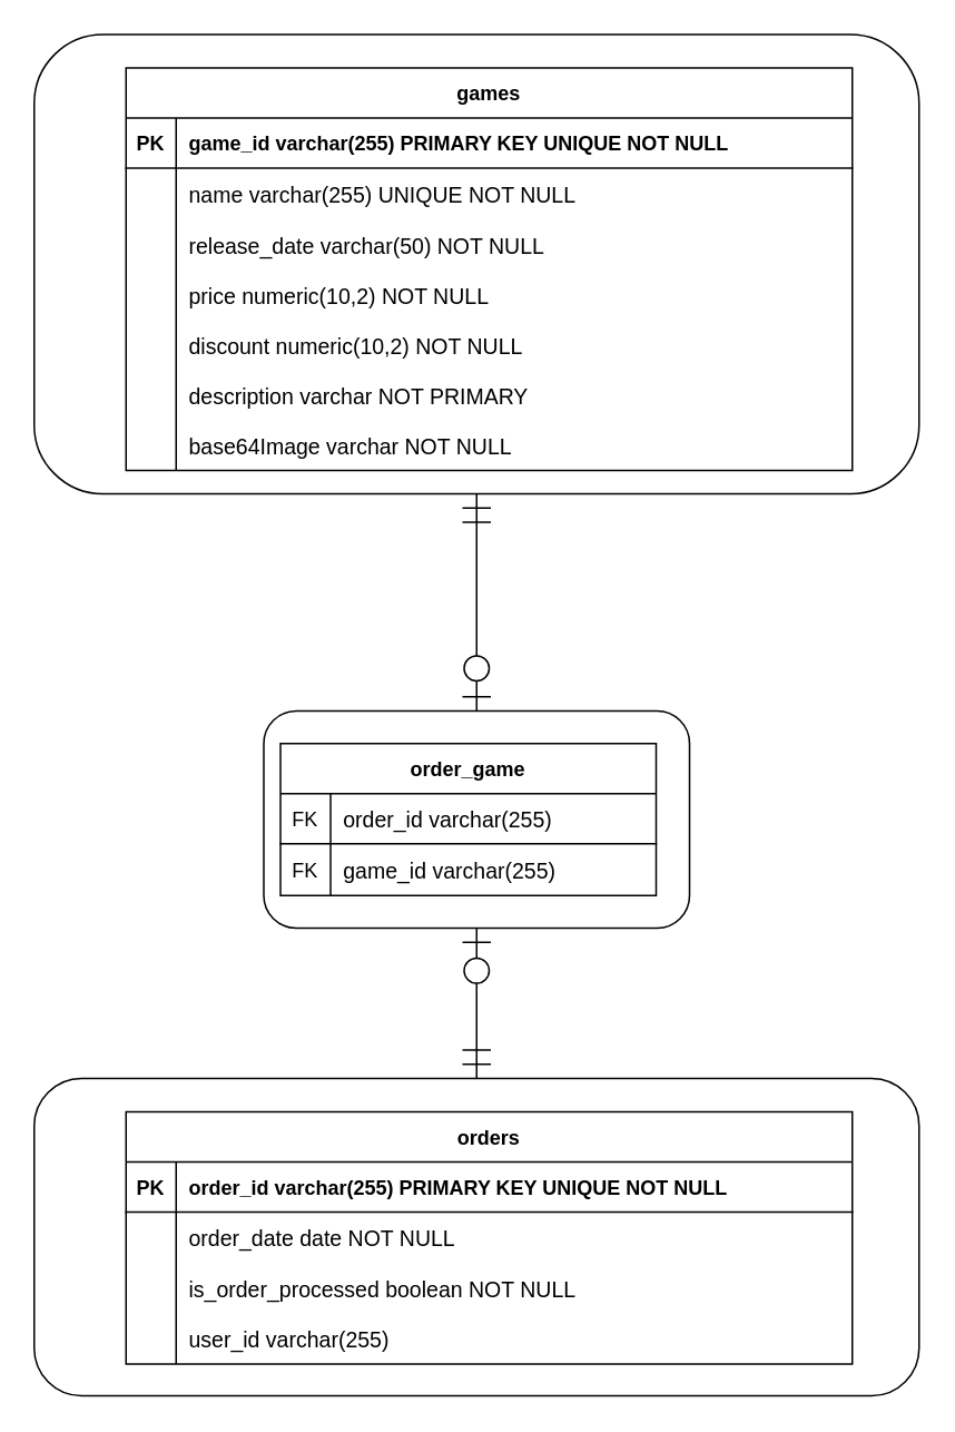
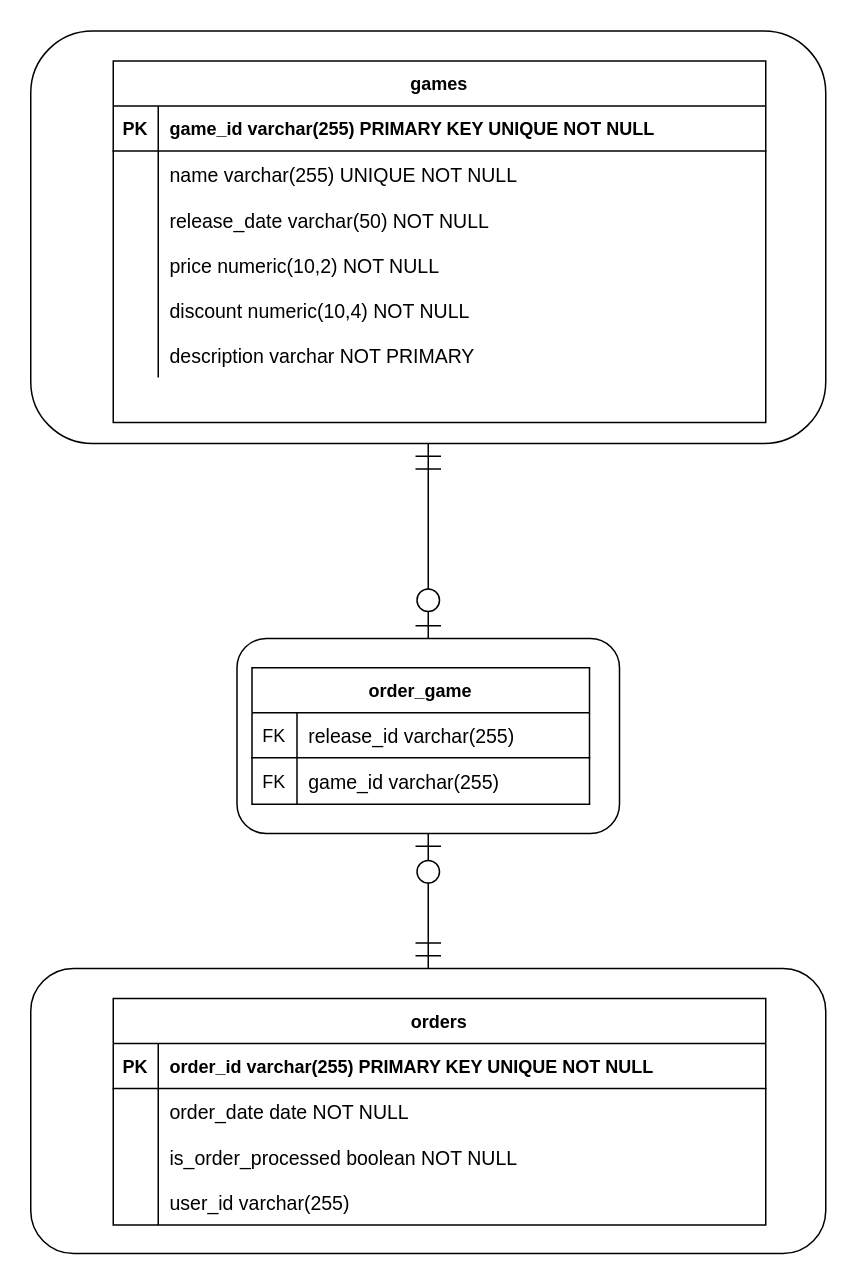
  <mxCell id="0" />
  <mxCell id="1" parent="0" />
  <mxCell id="2" value="" style="rounded=1;whiteSpace=wrap;html=1;" parent="1" vertex="1"><mxGeometry x="20" y="20" width="530" height="275" as="geometry" /></mxCell>
  <mxCell id="3" value="games" style="shape=table;startSize=30;container=1;collapsible=1;childLayout=tableLayout;fixedRows=1;rowLines=0;fontStyle=1;align=center;resizeLast=1;" parent="1" vertex="1"><mxGeometry x="75" y="40" width="435" height="241" as="geometry"><mxRectangle x="85" y="80" width="80" height="30" as="alternateBounds" /></mxGeometry></mxCell>
  <mxCell id="4" value="" style="shape=partialRectangle;collapsible=0;dropTarget=0;pointerEvents=0;fillColor=none;points=[[0,0.5],[1,0.5]];portConstraint=eastwest;top=0;left=0;right=0;bottom=1;" parent="3" vertex="1"><mxGeometry y="30" width="435" height="30" as="geometry" /></mxCell>
  <mxCell id="5" value="PK" style="shape=partialRectangle;overflow=hidden;connectable=0;fillColor=none;top=0;left=0;bottom=0;right=0;fontStyle=1;" parent="4" vertex="1"><mxGeometry width="30" height="30" as="geometry"><mxRectangle width="30" height="30" as="alternateBounds" /></mxGeometry></mxCell>
  <mxCell id="6" value="game_id varchar(255) PRIMARY KEY UNIQUE NOT NULL" style="shape=partialRectangle;overflow=hidden;connectable=0;fillColor=none;top=0;left=0;bottom=0;right=0;align=left;spacingLeft=6;fontStyle=1;" parent="4" vertex="1"><mxGeometry x="30" width="405" height="30" as="geometry"><mxRectangle width="405" height="30" as="alternateBounds" /></mxGeometry></mxCell>
  <mxCell id="7" value="" style="shape=partialRectangle;collapsible=0;dropTarget=0;pointerEvents=0;fillColor=none;points=[[0,0.5],[1,0.5]];portConstraint=eastwest;top=0;left=0;right=0;bottom=0;" parent="3" vertex="1"><mxGeometry y="60" width="435" height="31" as="geometry" /></mxCell>
  <mxCell id="8" value="" style="shape=partialRectangle;overflow=hidden;connectable=0;fillColor=none;top=0;left=0;bottom=0;right=0;" parent="7" vertex="1"><mxGeometry width="30" height="31" as="geometry"><mxRectangle width="30" height="31" as="alternateBounds" /></mxGeometry></mxCell>
  <mxCell id="9" value="name varchar(255) UNIQUE NOT NULL" style="shape=partialRectangle;overflow=hidden;connectable=0;fillColor=none;top=0;left=0;bottom=0;right=0;align=left;spacingLeft=6;fontSize=13;" parent="7" vertex="1"><mxGeometry x="30" width="405" height="31" as="geometry"><mxRectangle width="405" height="31" as="alternateBounds" /></mxGeometry></mxCell>
  <mxCell id="10" style="shape=partialRectangle;collapsible=0;dropTarget=0;pointerEvents=0;fillColor=none;points=[[0,0.5],[1,0.5]];portConstraint=eastwest;top=0;left=0;right=0;bottom=0;" parent="3" vertex="1"><mxGeometry y="91" width="435" height="30" as="geometry" /></mxCell>
  <mxCell id="11" style="shape=partialRectangle;overflow=hidden;connectable=0;fillColor=none;top=0;left=0;bottom=0;right=0;" parent="10" vertex="1"><mxGeometry width="30" height="30" as="geometry"><mxRectangle width="30" height="30" as="alternateBounds" /></mxGeometry></mxCell>
  <mxCell id="12" value="release_date varchar(50) NOT NULL" style="shape=partialRectangle;overflow=hidden;connectable=0;fillColor=none;top=0;left=0;bottom=0;right=0;align=left;spacingLeft=6;fontSize=13;" parent="10" vertex="1"><mxGeometry x="30" width="405" height="30" as="geometry"><mxRectangle width="405" height="30" as="alternateBounds" /></mxGeometry></mxCell>
  <mxCell id="13" style="shape=partialRectangle;collapsible=0;dropTarget=0;pointerEvents=0;fillColor=none;points=[[0,0.5],[1,0.5]];portConstraint=eastwest;top=0;left=0;right=0;bottom=0;strokeColor=default;" parent="3" vertex="1"><mxGeometry y="121" width="435" height="30" as="geometry" /></mxCell>
  <mxCell id="14" value="" style="shape=partialRectangle;overflow=hidden;connectable=0;fillColor=none;top=0;left=0;bottom=0;right=0;fontStyle=1" parent="13" vertex="1"><mxGeometry width="30" height="30" as="geometry"><mxRectangle width="30" height="30" as="alternateBounds" /></mxGeometry></mxCell>
  <mxCell id="15" value="price numeric(10,2) NOT NULL" style="shape=partialRectangle;overflow=hidden;connectable=0;fillColor=none;top=0;left=0;bottom=0;right=0;align=left;spacingLeft=6;fontSize=13;" parent="13" vertex="1"><mxGeometry x="30" width="405" height="30" as="geometry"><mxRectangle width="405" height="30" as="alternateBounds" /></mxGeometry></mxCell>
  <mxCell id="16" style="shape=partialRectangle;collapsible=0;dropTarget=0;pointerEvents=0;fillColor=none;points=[[0,0.5],[1,0.5]];portConstraint=eastwest;top=0;left=0;right=0;bottom=0;" parent="3" vertex="1"><mxGeometry y="151" width="435" height="30" as="geometry" /></mxCell>
  <mxCell id="17" value="" style="shape=partialRectangle;overflow=hidden;connectable=0;fillColor=none;top=0;left=0;bottom=0;right=0;fontStyle=1" parent="16" vertex="1"><mxGeometry width="30" height="30" as="geometry"><mxRectangle width="30" height="30" as="alternateBounds" /></mxGeometry></mxCell>
- <mxCell id="18" value="discount numeric(10,2) NOT NULL" style="shape=partialRectangle;overflow=hidden;connectable=0;fillColor=none;top=0;left=0;bottom=0;right=0;align=left;spacingLeft=6;fontSize=13;" parent="16" vertex="1"><mxGeometry x="30" width="405" height="30" as="geometry"><mxRectangle width="405" height="30" as="alternateBounds" /></mxGeometry></mxCell>
+ <mxCell id="18" value="discount numeric(10,4) NOT NULL" style="shape=partialRectangle;overflow=hidden;connectable=0;fillColor=none;top=0;left=0;bottom=0;right=0;align=left;spacingLeft=6;fontSize=13;" parent="16" vertex="1"><mxGeometry x="30" width="405" height="30" as="geometry"><mxRectangle width="405" height="30" as="alternateBounds" /></mxGeometry></mxCell>
  <mxCell id="19" style="shape=partialRectangle;collapsible=0;dropTarget=0;pointerEvents=0;fillColor=none;points=[[0,0.5],[1,0.5]];portConstraint=eastwest;top=0;left=0;right=0;bottom=0;" parent="3" vertex="1"><mxGeometry y="181" width="435" height="30" as="geometry" /></mxCell>
  <mxCell id="20" style="shape=partialRectangle;overflow=hidden;connectable=0;fillColor=none;top=0;left=0;bottom=0;right=0;" parent="19" vertex="1"><mxGeometry width="30" height="30" as="geometry"><mxRectangle width="30" height="30" as="alternateBounds" /></mxGeometry></mxCell>
  <mxCell id="21" value="description varchar NOT PRIMARY" style="shape=partialRectangle;overflow=hidden;connectable=0;fillColor=none;top=0;left=0;bottom=0;right=0;align=left;spacingLeft=6;fontSize=13;" parent="19" vertex="1"><mxGeometry x="30" width="405" height="30" as="geometry"><mxRectangle width="405" height="30" as="alternateBounds" /></mxGeometry></mxCell>
  <mxCell id="22" style="shape=partialRectangle;collapsible=0;dropTarget=0;pointerEvents=0;fillColor=none;points=[[0,0.5],[1,0.5]];portConstraint=eastwest;top=0;left=0;right=0;bottom=0;" parent="3" vertex="1"><mxGeometry y="211" width="435" height="30" as="geometry" /></mxCell>
  <mxCell id="23" style="shape=partialRectangle;overflow=hidden;connectable=0;fillColor=none;top=0;left=0;bottom=0;right=0;" parent="22" vertex="1"><mxGeometry width="30" height="30" as="geometry"><mxRectangle width="30" height="30" as="alternateBounds" /></mxGeometry></mxCell>
- <mxCell id="24" value="base64Image varchar NOT NULL" style="shape=partialRectangle;overflow=hidden;connectable=0;fillColor=none;top=0;left=0;bottom=0;right=0;align=left;spacingLeft=6;fontSize=13;" parent="22" vertex="1"><mxGeometry x="30" width="405" height="30" as="geometry"><mxRectangle width="405" height="30" as="alternateBounds" /></mxGeometry></mxCell>
  <mxCell id="25" value="" style="rounded=1;whiteSpace=wrap;html=1;" vertex="1" parent="1"><mxGeometry x="157.5" y="425" width="255" height="130" as="geometry" /></mxCell>
  <mxCell id="26" value="order_game" style="shape=table;startSize=30;container=1;collapsible=1;childLayout=tableLayout;fixedRows=1;rowLines=0;fontStyle=1;align=center;resizeLast=1;" vertex="1" parent="1"><mxGeometry x="167.5" y="444.5" width="225" height="91" as="geometry"><mxRectangle x="85" y="80" width="80" height="30" as="alternateBounds" /></mxGeometry></mxCell>
  <mxCell id="27" value="" style="shape=partialRectangle;collapsible=0;dropTarget=0;pointerEvents=0;fillColor=none;points=[[0,0.5],[1,0.5]];portConstraint=eastwest;top=0;left=0;right=0;bottom=1;" vertex="1" parent="26"><mxGeometry y="30" width="225" height="30" as="geometry" /></mxCell>
  <mxCell id="28" value="FK" style="shape=partialRectangle;overflow=hidden;connectable=0;fillColor=none;top=0;left=0;bottom=0;right=0;fontStyle=0;" vertex="1" parent="27"><mxGeometry width="30" height="30" as="geometry"><mxRectangle width="30" height="30" as="alternateBounds" /></mxGeometry></mxCell>
- <mxCell id="29" value="order_id varchar(255)" style="shape=partialRectangle;overflow=hidden;connectable=0;fillColor=none;top=0;left=0;bottom=0;right=0;align=left;spacingLeft=6;fontStyle=0;fontSize=13;" vertex="1" parent="27"><mxGeometry x="30" width="195" height="30" as="geometry"><mxRectangle width="195" height="30" as="alternateBounds" /></mxGeometry></mxCell>
+ <mxCell id="29" value="release_id varchar(255)" style="shape=partialRectangle;overflow=hidden;connectable=0;fillColor=none;top=0;left=0;bottom=0;right=0;align=left;spacingLeft=6;fontStyle=0;fontSize=13;" vertex="1" parent="27"><mxGeometry x="30" width="195" height="30" as="geometry"><mxRectangle width="195" height="30" as="alternateBounds" /></mxGeometry></mxCell>
  <mxCell id="30" value="" style="shape=partialRectangle;collapsible=0;dropTarget=0;pointerEvents=0;fillColor=none;points=[[0,0.5],[1,0.5]];portConstraint=eastwest;top=0;left=0;right=0;bottom=0;" vertex="1" parent="26"><mxGeometry y="60" width="225" height="31" as="geometry" /></mxCell>
  <mxCell id="31" value="FK" style="shape=partialRectangle;overflow=hidden;connectable=0;fillColor=none;top=0;left=0;bottom=0;right=0;" vertex="1" parent="30"><mxGeometry width="30" height="31" as="geometry"><mxRectangle width="30" height="31" as="alternateBounds" /></mxGeometry></mxCell>
  <mxCell id="32" value="game_id varchar(255)" style="shape=partialRectangle;overflow=hidden;connectable=0;fillColor=none;top=0;left=0;bottom=0;right=0;align=left;spacingLeft=6;fontSize=13;" vertex="1" parent="30"><mxGeometry x="30" width="195" height="31" as="geometry"><mxRectangle width="195" height="31" as="alternateBounds" /></mxGeometry></mxCell>
  <mxCell id="33" value="" style="fontSize=12;html=1;endArrow=ERzeroToOne;startArrow=ERmandOne;rounded=0;endSize=15;startSize=15;entryX=0.5;entryY=0;entryDx=0;entryDy=0;exitX=0.5;exitY=1;exitDx=0;exitDy=0;" edge="1" parent="1" source="2" target="25"><mxGeometry width="100" height="100" relative="1" as="geometry"><mxPoint x="580" y="585" as="sourcePoint" /><mxPoint x="423" y="585" as="targetPoint" /><Array as="points" /></mxGeometry></mxCell>
  <mxCell id="34" value="" style="fontSize=12;html=1;endArrow=ERzeroToOne;startArrow=ERmandOne;rounded=0;endSize=15;startSize=15;entryX=0.5;entryY=1;entryDx=0;entryDy=0;exitX=0.5;exitY=0;exitDx=0;exitDy=0;" edge="1" parent="1" target="25"><mxGeometry width="100" height="100" relative="1" as="geometry"><mxPoint x="285" y="645" as="sourcePoint" /><mxPoint x="560" y="605" as="targetPoint" /><Array as="points" /></mxGeometry></mxCell>
  <mxCell id="35" value="" style="rounded=1;whiteSpace=wrap;html=1;" vertex="1" parent="1"><mxGeometry x="20" y="645" width="530" height="190" as="geometry" /></mxCell>
  <mxCell id="36" value="orders" style="shape=table;startSize=30;container=1;collapsible=1;childLayout=tableLayout;fixedRows=1;rowLines=0;fontStyle=1;align=center;resizeLast=1;" vertex="1" parent="1"><mxGeometry x="75" y="665" width="435" height="151" as="geometry"><mxRectangle x="85" y="80" width="80" height="30" as="alternateBounds" /></mxGeometry></mxCell>
  <mxCell id="37" value="" style="shape=partialRectangle;collapsible=0;dropTarget=0;pointerEvents=0;fillColor=none;points=[[0,0.5],[1,0.5]];portConstraint=eastwest;top=0;left=0;right=0;bottom=1;" vertex="1" parent="36"><mxGeometry y="30" width="435" height="30" as="geometry" /></mxCell>
  <mxCell id="38" value="PK" style="shape=partialRectangle;overflow=hidden;connectable=0;fillColor=none;top=0;left=0;bottom=0;right=0;fontStyle=1;" vertex="1" parent="37"><mxGeometry width="30" height="30" as="geometry"><mxRectangle width="30" height="30" as="alternateBounds" /></mxGeometry></mxCell>
  <mxCell id="39" value="order_id varchar(255) PRIMARY KEY UNIQUE NOT NULL" style="shape=partialRectangle;overflow=hidden;connectable=0;fillColor=none;top=0;left=0;bottom=0;right=0;align=left;spacingLeft=6;fontStyle=1;" vertex="1" parent="37"><mxGeometry x="30" width="405" height="30" as="geometry"><mxRectangle width="405" height="30" as="alternateBounds" /></mxGeometry></mxCell>
  <mxCell id="40" value="" style="shape=partialRectangle;collapsible=0;dropTarget=0;pointerEvents=0;fillColor=none;points=[[0,0.5],[1,0.5]];portConstraint=eastwest;top=0;left=0;right=0;bottom=0;" vertex="1" parent="36"><mxGeometry y="60" width="435" height="31" as="geometry" /></mxCell>
  <mxCell id="41" value="" style="shape=partialRectangle;overflow=hidden;connectable=0;fillColor=none;top=0;left=0;bottom=0;right=0;" vertex="1" parent="40"><mxGeometry width="30" height="31" as="geometry"><mxRectangle width="30" height="31" as="alternateBounds" /></mxGeometry></mxCell>
  <mxCell id="42" value="order_date date NOT NULL" style="shape=partialRectangle;overflow=hidden;connectable=0;fillColor=none;top=0;left=0;bottom=0;right=0;align=left;spacingLeft=6;fontSize=13;" vertex="1" parent="40"><mxGeometry x="30" width="405" height="31" as="geometry"><mxRectangle width="405" height="31" as="alternateBounds" /></mxGeometry></mxCell>
  <mxCell id="43" style="shape=partialRectangle;collapsible=0;dropTarget=0;pointerEvents=0;fillColor=none;points=[[0,0.5],[1,0.5]];portConstraint=eastwest;top=0;left=0;right=0;bottom=0;" vertex="1" parent="36"><mxGeometry y="91" width="435" height="30" as="geometry" /></mxCell>
  <mxCell id="44" style="shape=partialRectangle;overflow=hidden;connectable=0;fillColor=none;top=0;left=0;bottom=0;right=0;" vertex="1" parent="43"><mxGeometry width="30" height="30" as="geometry"><mxRectangle width="30" height="30" as="alternateBounds" /></mxGeometry></mxCell>
  <mxCell id="45" value="is_order_processed boolean NOT NULL" style="shape=partialRectangle;overflow=hidden;connectable=0;fillColor=none;top=0;left=0;bottom=0;right=0;align=left;spacingLeft=6;fontSize=13;" vertex="1" parent="43"><mxGeometry x="30" width="405" height="30" as="geometry"><mxRectangle width="405" height="30" as="alternateBounds" /></mxGeometry></mxCell>
  <mxCell id="46" style="shape=partialRectangle;collapsible=0;dropTarget=0;pointerEvents=0;fillColor=none;points=[[0,0.5],[1,0.5]];portConstraint=eastwest;top=0;left=0;right=0;bottom=0;strokeColor=default;" vertex="1" parent="36"><mxGeometry y="121" width="435" height="30" as="geometry" /></mxCell>
  <mxCell id="47" value="" style="shape=partialRectangle;overflow=hidden;connectable=0;fillColor=none;top=0;left=0;bottom=0;right=0;fontStyle=1" vertex="1" parent="46"><mxGeometry width="30" height="30" as="geometry"><mxRectangle width="30" height="30" as="alternateBounds" /></mxGeometry></mxCell>
  <mxCell id="48" value="user_id varchar(255)" style="shape=partialRectangle;overflow=hidden;connectable=0;fillColor=none;top=0;left=0;bottom=0;right=0;align=left;spacingLeft=6;fontSize=13;" vertex="1" parent="46"><mxGeometry x="30" width="405" height="30" as="geometry"><mxRectangle width="405" height="30" as="alternateBounds" /></mxGeometry></mxCell>
